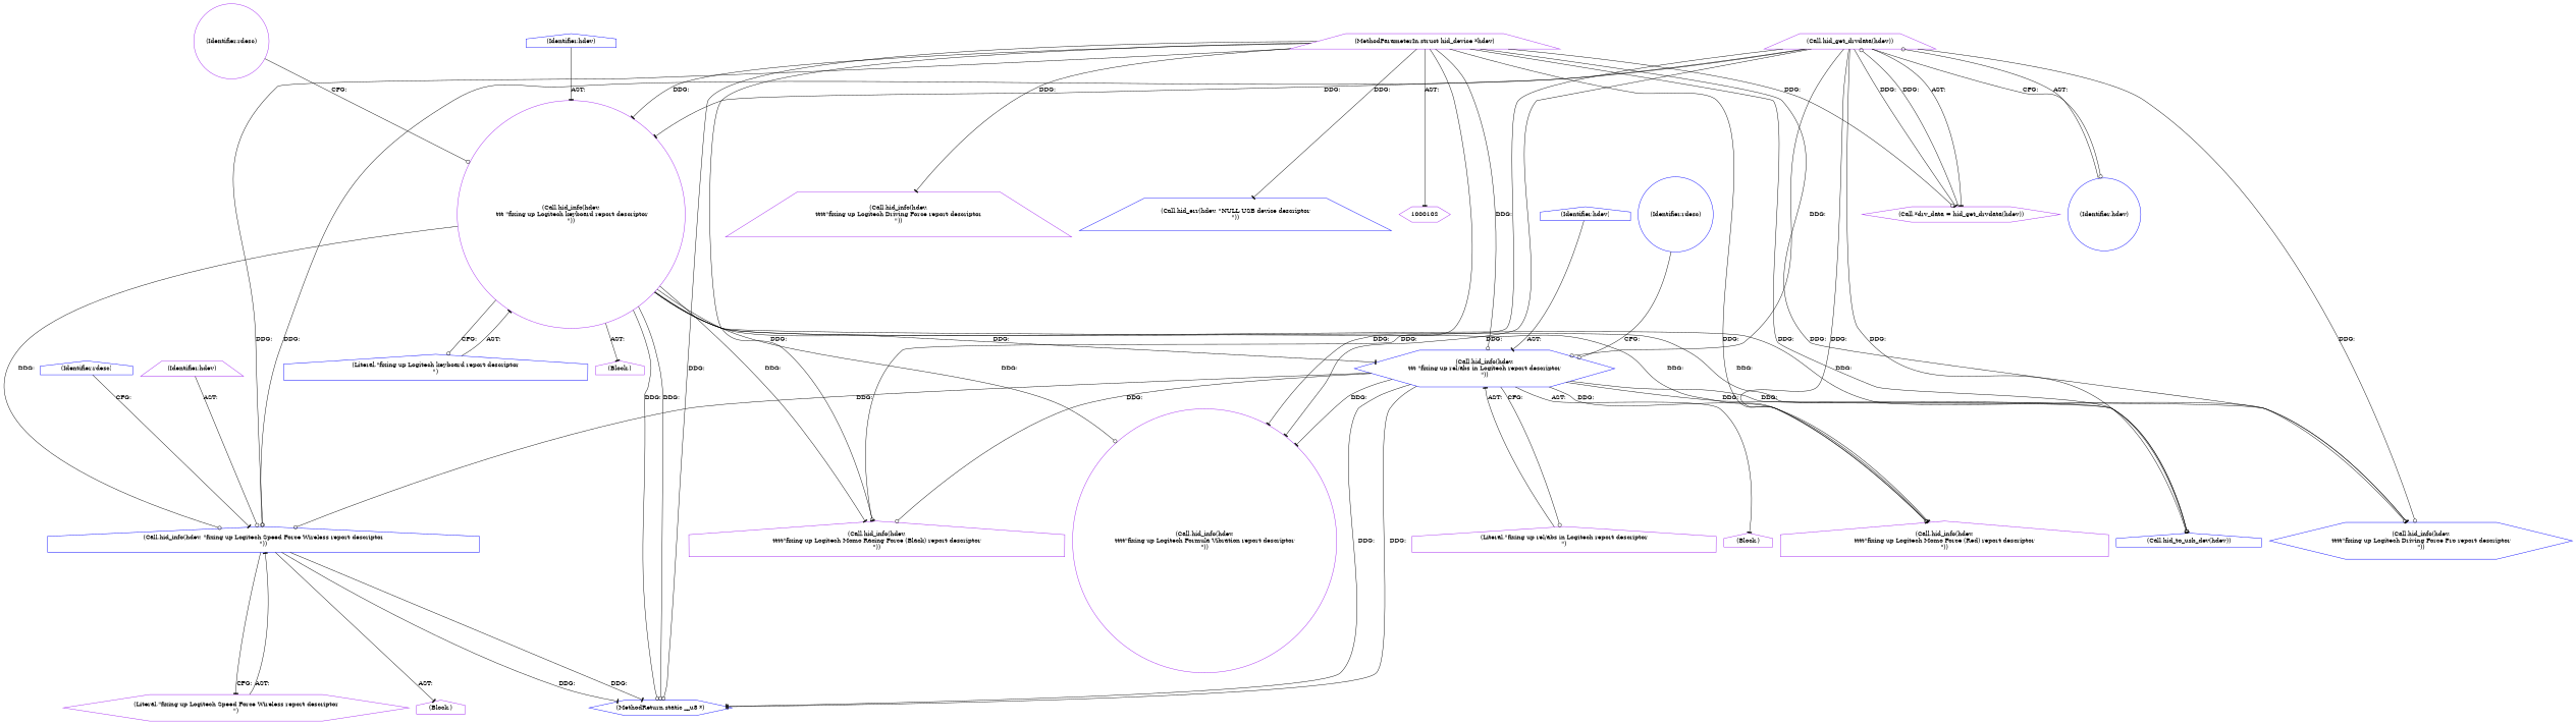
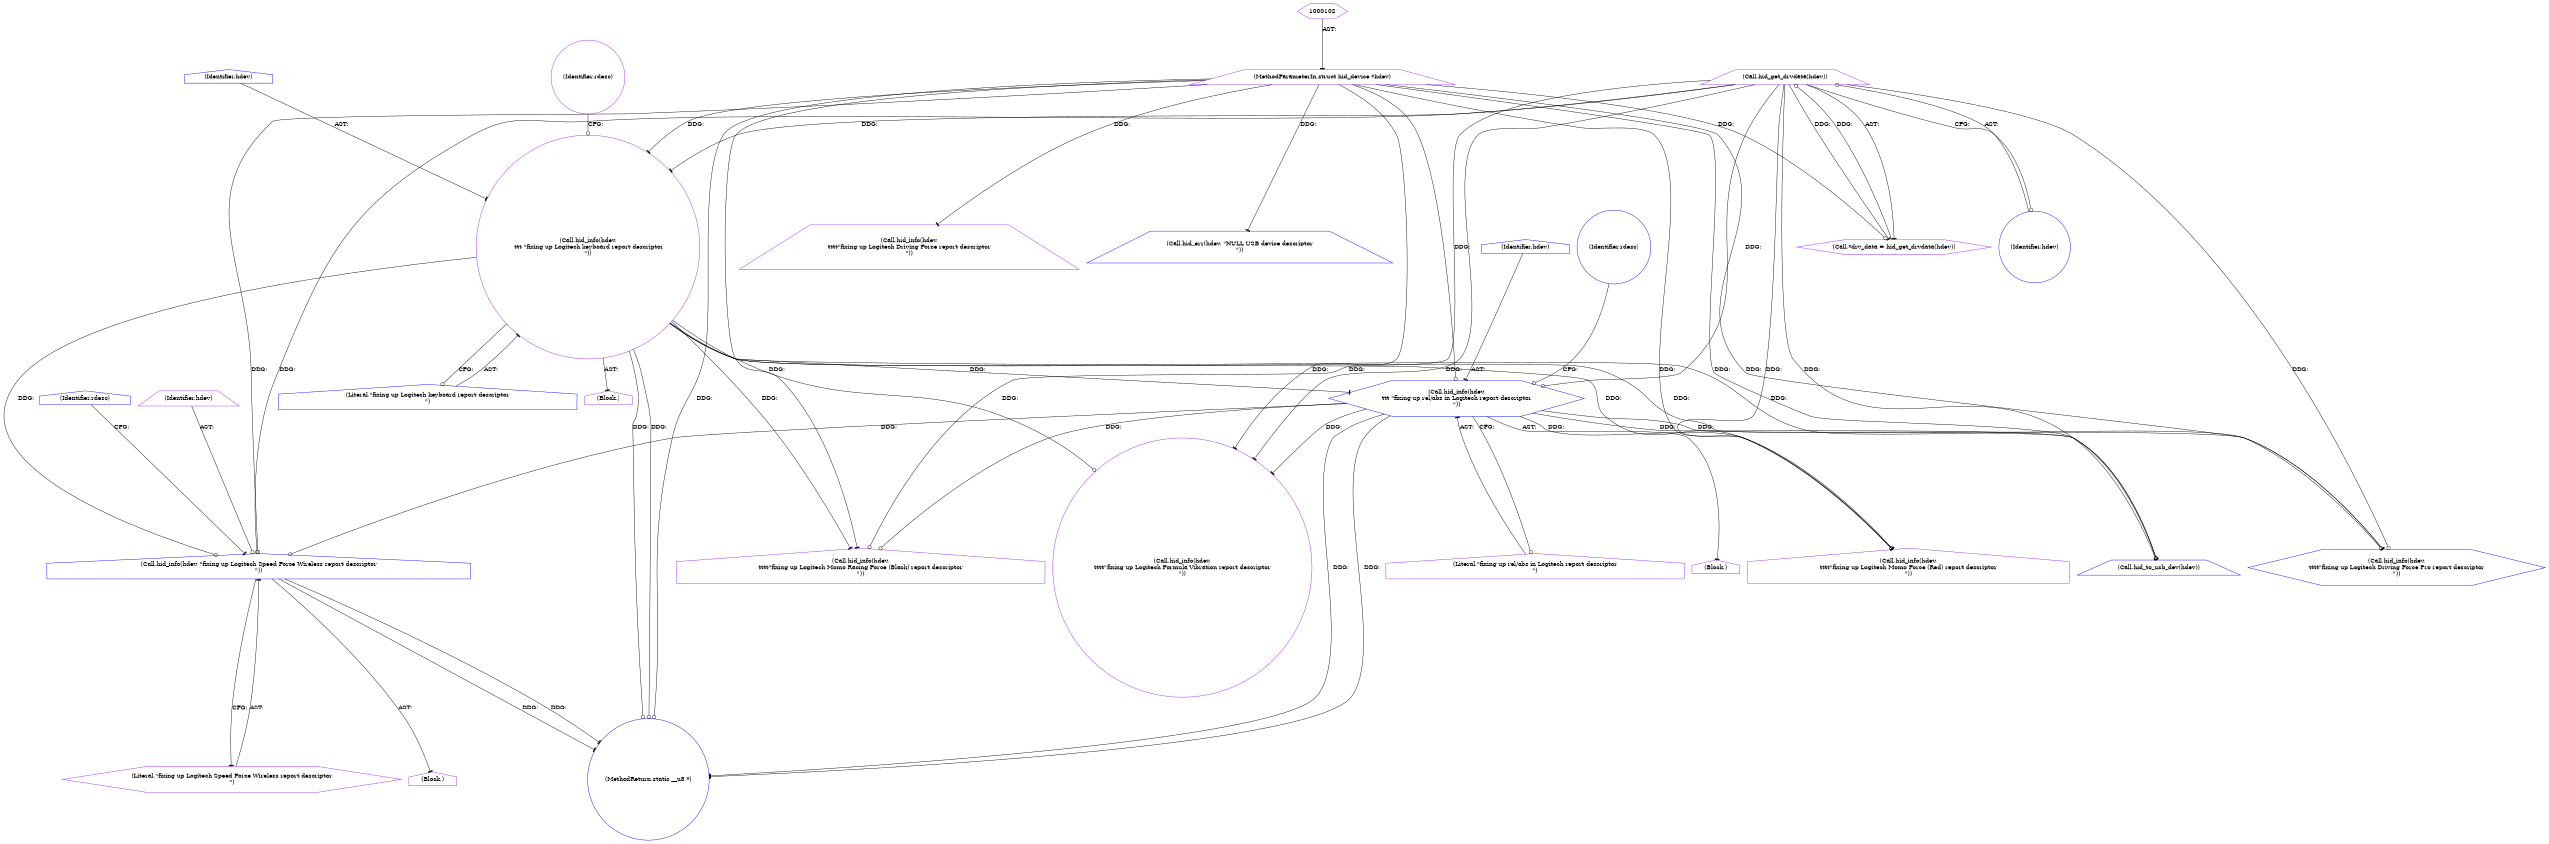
  digraph {
    node [color=purple shape=house]
    edge [arrowhead=tee]
    n1 [color=blue label="(Call,hid_info(hdev, \"fixing up Logitech Speed Force Wireless report descriptor\n\"))"]
    n2 [label="(Block,)"]
-   n3 [color=blue label="(MethodReturn,static __u8 *)" shape=hexagon]
+   n3 [color=blue label="(MethodReturn,static __u8 *)" shape=circle]
    n4 [label="(Literal,\"fixing up Logitech Speed Force Wireless report descriptor\n\")" shape=hexagon]
    n5 [color=blue label="(Call,hid_info(hdev,\n\t\t\t \"fixing up rel/abs in Logitech report descriptor\n\"))" shape=hexagon]
    n6 [label="(Call,hid_info(hdev,\n\t\t\t\t\"fixing up Logitech Momo Force (Red) report descriptor\n\"))"]
    n7 [label="(Literal,\"fixing up rel/abs in Logitech report descriptor\n\")"]
-   n8 [color=blue label="(Call,hid_to_usb_dev(hdev))"]
+   n8 [color=blue label="(Call,hid_to_usb_dev(hdev))" shape=trapezium]
    n9 [label="(Call,hid_info(hdev,\n\t\t\t\t\"fixing up Logitech Formula Vibration report descriptor\n\"))" shape=circle]
    n10 [color=blue label="(Call,hid_info(hdev,\n\t\t\t\t\"fixing up Logitech Driving Force Pro report descriptor\n\"))" shape=hexagon]
    n11 [label="(Call,hid_info(hdev,\n\t\t\t\t\"fixing up Logitech Momo Racing Force (Black) report descriptor\n\"))"]
    n12 [label="(Block,)"]
    n13 [label="(Call,hid_info(hdev,\n \t\t\t \"fixing up Logitech keyboard report descriptor\n\"))" shape=circle]
    n14 [color=blue label="(Literal,\"fixing up Logitech keyboard report descriptor\n\")"]
    n15 [label="(Block,)"]
    n16 [label="(Call,hid_get_drvdata(hdev))" shape=trapezium]
    n17 [color=blue label="(Identifier,hdev)" shape=circle]
    n18 [label="(Call,*drv_data = hid_get_drvdata(hdev))" shape=hexagon]
    n19 [label="(MethodParameterIn,struct hid_device *hdev)" shape=trapezium]
    n20 [label="(Call,hid_info(hdev,\n\t\t\t\t\"fixing up Logitech Driving Force report descriptor\n\"))" shape=trapezium]
    n21 [color=blue label="(Call,hid_err(hdev, \"NULL USB device descriptor\n\"))" shape=trapezium]
    1000102 [shape=hexagon]
    n23 [label="(Identifier,hdev)" shape=trapezium]
    n24 [color=blue label="(Identifier,rdesc)" shape=circle]
    n25 [label="(Identifier,rdesc)" shape=circle]
    n26 [color=blue label="(Identifier,hdev)"]
    n27 [color=blue label="(Identifier,rdesc)"]
    n28 [color=blue label="(Identifier,hdev)"]
    n1 -> n2 [label="AST: "]
    n1 -> n3 [label="DDG: "]
    n1 -> n3 [label="DDG: "]
    n1 -> n4 [label="CFG: "]
    n4 -> n1 [label="AST: "]
    n5 -> n1 [arrowhead=odot label="DDG: "]
    n5 -> n3 [label="DDG: "]
    n5 -> n3 [label="DDG: "]
    n5 -> n6 [label="DDG: "]
    n5 -> n7 [arrowhead=odot label="CFG: "]
    n5 -> n8 [arrowhead=odot label="DDG: "]
    n5 -> n9 [label="DDG: "]
    n5 -> n10 [label="DDG: "]
    n5 -> n11 [arrowhead=odot label="DDG: "]
    n5 -> n12 [label="AST: "]
    n7 -> n5 [label="AST: "]
    n13 -> n1 [arrowhead=odot label="DDG: "]
    n13 -> n3 [arrowhead=odot label="DDG: "]
    n13 -> n3 [arrowhead=odot label="DDG: "]
    n13 -> n5 [label="DDG: "]
    n13 -> n6 [arrowhead=odot label="DDG: "]
    n13 -> n8 [arrowhead=odot label="DDG: "]
    n13 -> n9 [arrowhead=odot label="DDG: "]
    n13 -> n10 [label="DDG: "]
    n13 -> n11 [label="DDG: "]
    n13 -> n14 [arrowhead=odot label="CFG: "]
    n13 -> n15 [label="AST: "]
    n14 -> n13 [label="AST: "]
    n16 -> n1 [arrowhead=odot label="DDG: "]
    n16 -> n5 [arrowhead=odot label="DDG: "]
    n16 -> n6 [arrowhead=odot label="DDG: "]
    n16 -> n8 [arrowhead=odot label="DDG: "]
    n16 -> n9 [label="DDG: "]
    n16 -> n10 [arrowhead=odot label="DDG: "]
    n16 -> n11 [arrowhead=odot label="DDG: "]
    n16 -> n13 [label="DDG: "]
    n16 -> n17 [arrowhead=odot label="CFG: "]
    n16 -> n18 [label="AST: "]
    n16 -> n18 [label="DDG: "]
    n17 -> n16 [arrowhead=odot label="AST: "]
    n18 -> n16 [arrowhead=odot label="DDG: "]
    n19 -> n1 [arrowhead=odot label="DDG: "]
    n19 -> n3 [arrowhead=odot label="DDG: "]
    n19 -> n5 [arrowhead=odot label="DDG: "]
    n19 -> n6 [label="DDG: "]
    n19 -> n8 [label="DDG: "]
    n19 -> n9 [label="DDG: "]
    n19 -> n10 [arrowhead=odot label="DDG: "]
    n19 -> n11 [label="DDG: "]
    n19 -> n13 [label="DDG: "]
    n19 -> n18 [arrowhead=odot label="DDG: "]
    n19 -> n20 [label="DDG: "]
    n19 -> n21 [label="DDG: "]
-   n19 -> 1000102 [label="AST: "]
+   1000102 -> n19 [label="AST: "]
    n23 -> n1 [arrowhead=odot label="AST: "]
    n24 -> n5 [arrowhead=odot label="CFG: "]
    n25 -> n13 [arrowhead=odot label="CFG: "]
    n26 -> n5 [label="AST: "]
    n27 -> n1 [label="CFG: "]
    n28 -> n13 [label="AST: "]
  }
